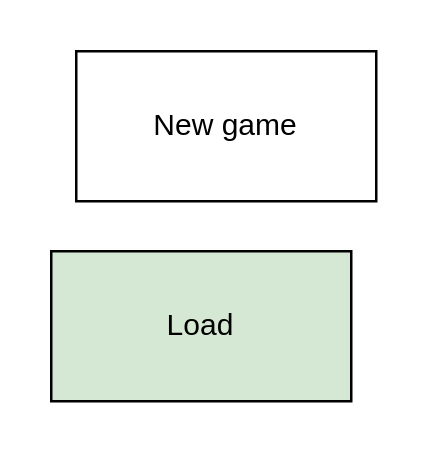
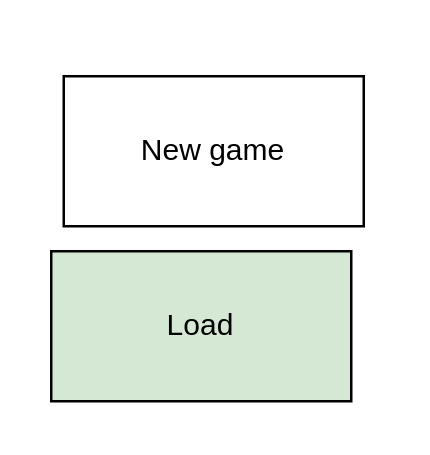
  <mxCell id="0" />
  <mxCell id="1" parent="0" />
- <mxCell id="2" value="New game" style="rounded=0;whiteSpace=wrap;html=1;" vertex="1" parent="1"><mxGeometry x="30" y="20" width="120" height="60" as="geometry" /></mxCell>
+ <mxCell id="2" value="New game" style="rounded=0;whiteSpace=wrap;html=1;" vertex="1" parent="1"><mxGeometry x="25" y="30" width="120" height="60" as="geometry" /></mxCell>
  <mxCell id="3" value="Load" style="rounded=0;whiteSpace=wrap;html=1;fillColor=#d5e8d4;" vertex="1" parent="1"><mxGeometry x="20" y="100" width="120" height="60" as="geometry" /></mxCell>
